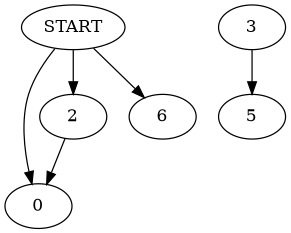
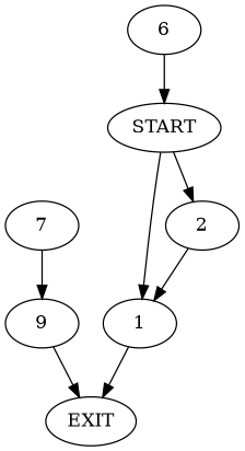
  digraph {
    n1 [label=START]
-   1 [label=0]
+   1
    2
    6
-   3
-   5
+   n5 [label=EXIT]
+   3 [label=7]
+   5 [label=9]
    n1 -> 1
    n1 -> 2
-   n1 -> 6
+   6 -> n1
+   1 -> n5
    2 -> 1
    3 -> 5
+   5 -> n5
  }
